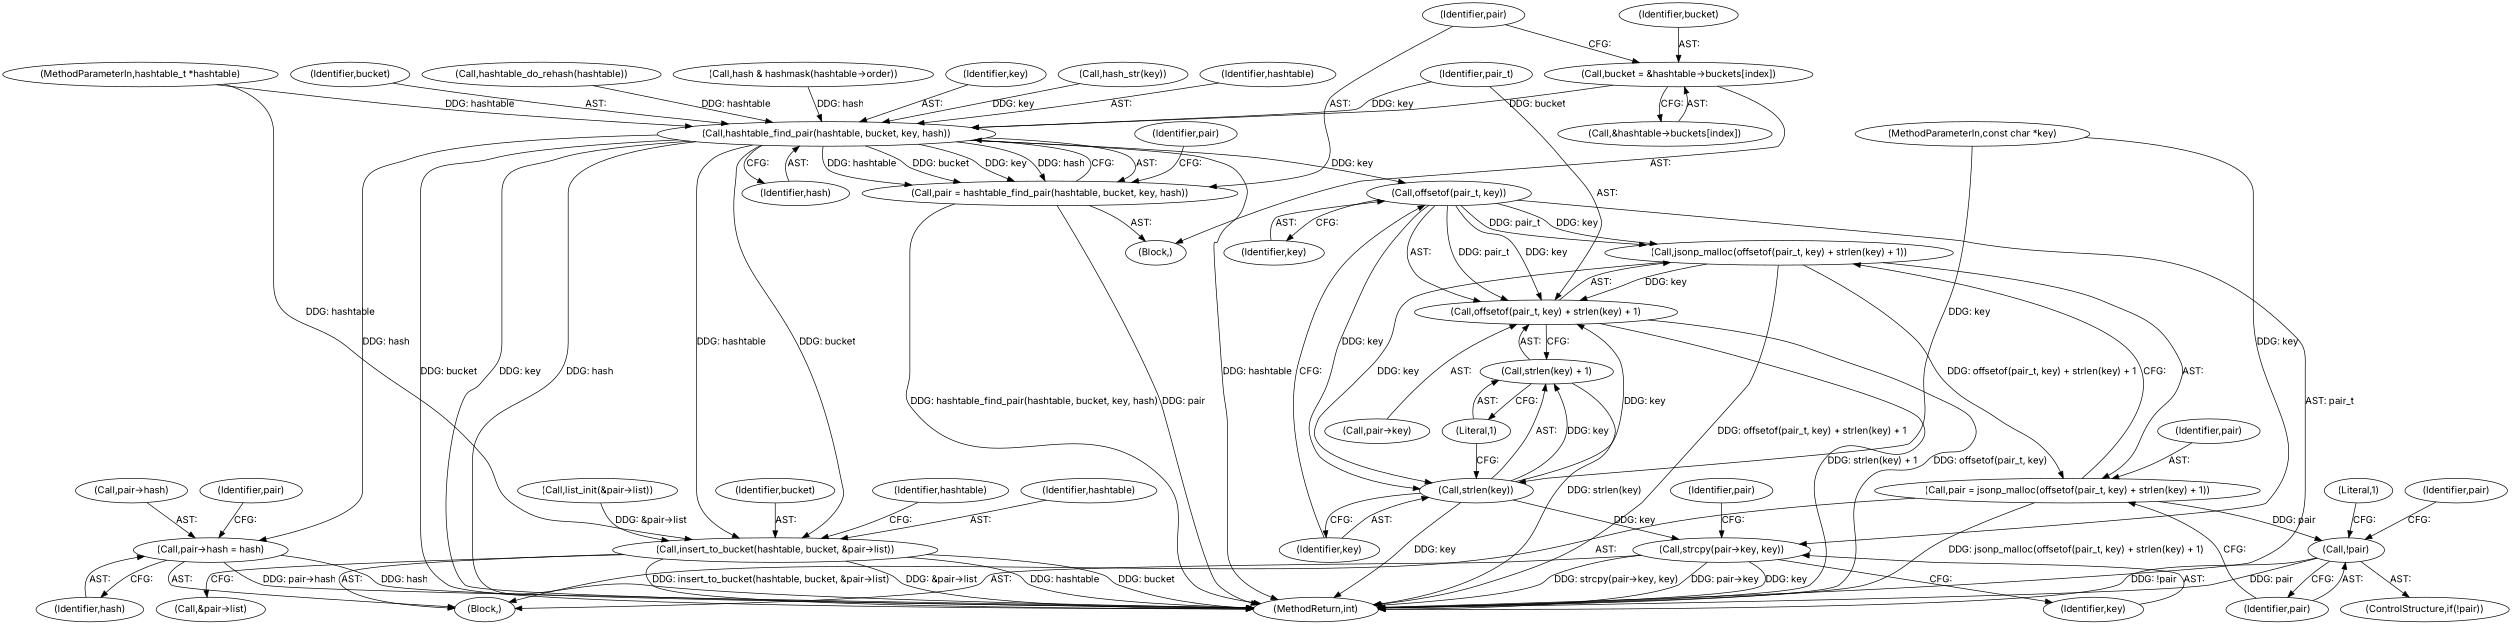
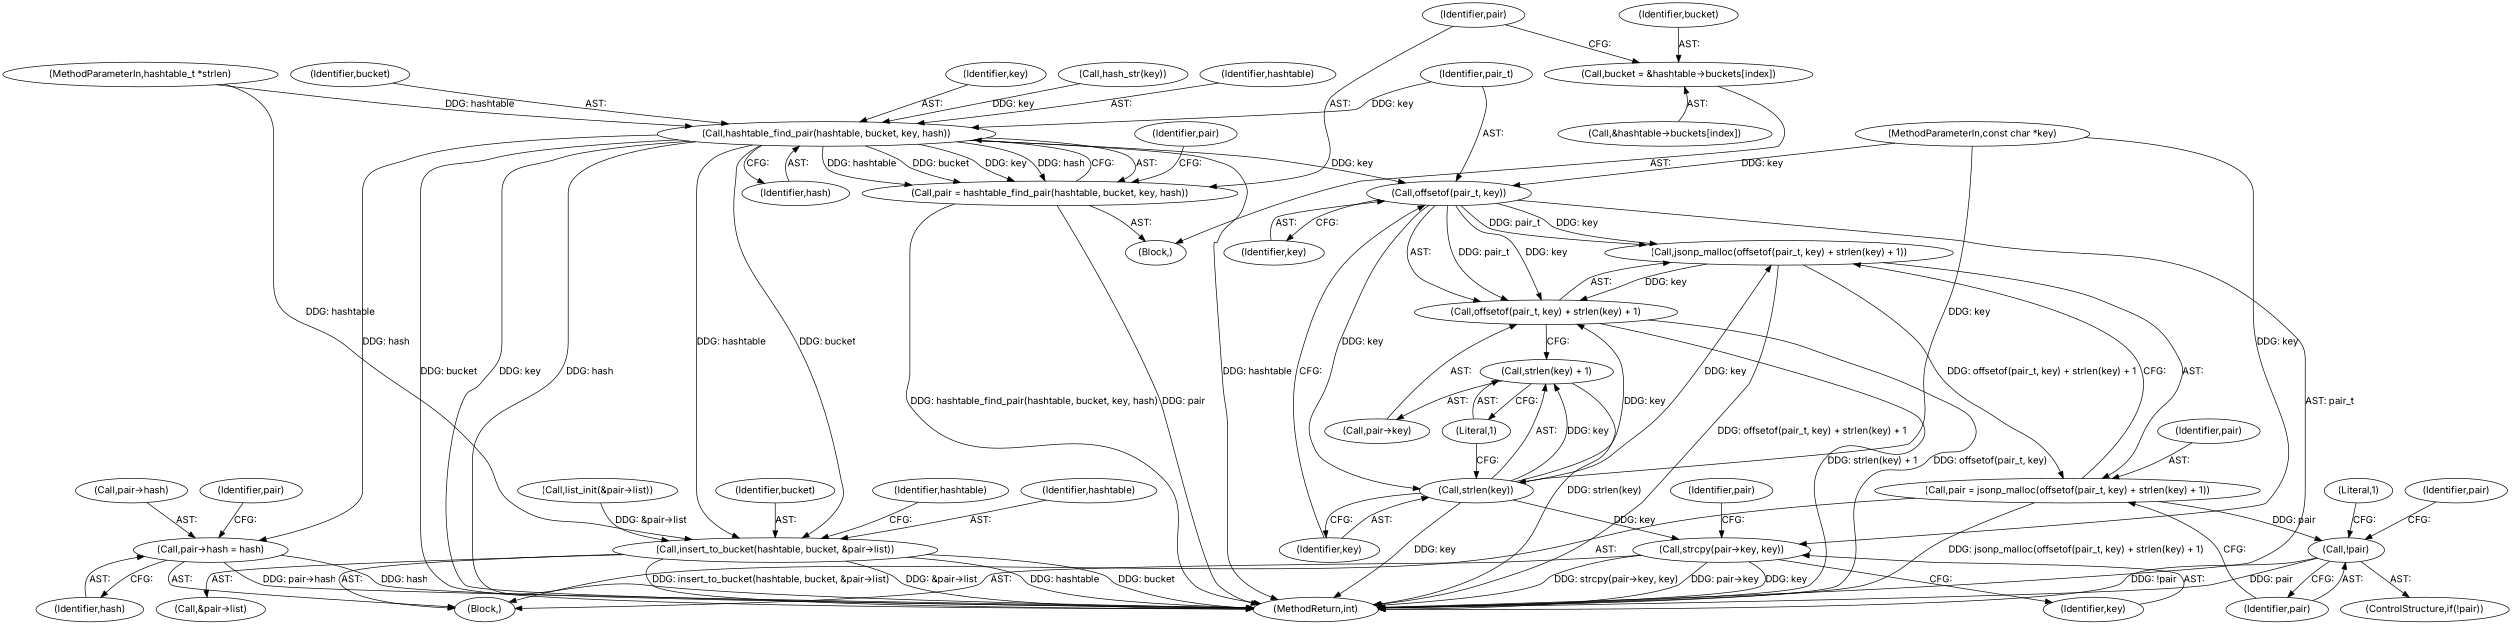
  digraph {
    fontname=Inter
    node [fontname=Inter]
    edge [fontname=Inter]
    n1 [label="(Call,bucket = &hashtable->buckets[index])"]
    n2 [label="(Call,hashtable_find_pair(hashtable, bucket, key, hash))"]
    n3 [label="(Block,)"]
    n4 [label="(Call,&hashtable->buckets[index])"]
    n5 [label="(MethodReturn,int)"]
    n6 [label="(Call,pair = hashtable_find_pair(hashtable, bucket, key, hash))"]
    n7 [label="(Call,offsetof(pair_t, key))"]
    n8 [label="(Call,pair->hash = hash)"]
    n9 [label="(Call,insert_to_bucket(hashtable, bucket, &pair->list))"]
    n10 [label="(Identifier,hash)"]
    n11 [label="(Call,jsonp_malloc(offsetof(pair_t, key) + strlen(key) + 1))"]
    n12 [label="(Call,offsetof(pair_t, key) + strlen(key) + 1)"]
    n13 [label="(Call,strlen(key))"]
    n14 [label="(Identifier,key)"]
    n15 [label="(Block,)"]
    n16 [label="(Identifier,hash)"]
    n17 [label="(Call,&pair->list)"]
    n18 [label="(Call,pair = jsonp_malloc(offsetof(pair_t, key) + strlen(key) + 1))"]
    n19 [label="(Call,strlen(key) + 1)"]
    n20 [label="(Call,strcpy(pair->key, key))"]
    n21 [label="(Identifier,key)"]
    n22 [label="(Call,!pair)"]
    n23 [label="(Identifier,pair)"]
    n24 [label="(ControlStructure,if(!pair))"]
    n25 [label="(Literal,1)"]
    n26 [label="(Identifier,key)"]
    n27 [label="(Identifier,pair)"]
    n28 [label="(Identifier,bucket)"]
    n29 [label="(Identifier,pair_t)"]
    n30 [label="(Identifier,pair)"]
    n31 [label="(Call,pair->hash)"]
    n32 [label="(Identifier,bucket)"]
    n33 [label="(Literal,1)"]
-   n34 [label="(Call,hashtable_do_rehash(hashtable))"]
-   n35 [label="(Call,hash & hashmask(hashtable->order))"]
    n36 [label="(Identifier,pair)"]
    n37 [label="(Identifier,hashtable)"]
    n38 [label="(Identifier,pair)"]
    n39 [label="(Call,pair->key)"]
    n40 [label="(Identifier,key)"]
    n41 [label="(Identifier,hashtable)"]
    n42 [label="(Identifier,bucket)"]
    n43 [label="(Identifier,pair)"]
    n44 [label="(Call,hash_str(key))"]
-   n45 [label="(MethodParameterIn,hashtable_t *hashtable)"]
+   n45 [label="(MethodParameterIn,hashtable_t *strlen)"]
    n46 [label="(MethodParameterIn,const char *key)"]
    n47 [label="(Identifier,hashtable)"]
    n48 [label="(Call,list_init(&pair->list))"]
    n49 [label="(Identifier,pair)"]
-   n1 -> n2 [label="DDG: bucket"]
    n1 -> n3 [label="AST: "]
-   n1 -> n4 [label="CFG: "]
    n2 -> n5 [label="DDG: bucket"]
    n2 -> n5 [label="DDG: key"]
    n2 -> n5 [label="DDG: hash"]
    n2 -> n5 [label="DDG: hashtable"]
    n2 -> n6 [label="AST: "]
    n2 -> n6 [label="DDG: hashtable"]
    n2 -> n6 [label="DDG: bucket"]
    n2 -> n6 [label="DDG: key"]
    n2 -> n6 [label="DDG: hash"]
    n2 -> n7 [label="DDG: key"]
    n2 -> n8 [label="DDG: hash"]
    n2 -> n9 [label="DDG: hashtable"]
    n2 -> n9 [label="DDG: bucket"]
    n2 -> n10 [label="CFG: "]
    n4 -> n1 [label="AST: "]
    n6 -> n2 [label="CFG: "]
    n6 -> n3 [label="AST: "]
    n6 -> n5 [label="DDG: hashtable_find_pair(hashtable, bucket, key, hash)"]
    n6 -> n5 [label="DDG: pair"]
    n7 -> n5 [label="AST: pair_t"]
    n7 -> n11 [label="DDG: pair_t"]
    n7 -> n11 [label="DDG: key"]
    n7 -> n12 [label="AST: "]
    n7 -> n12 [label="DDG: pair_t"]
    n7 -> n12 [label="DDG: key"]
    n7 -> n13 [label="DDG: key"]
    n7 -> n14 [label="CFG: "]
    n8 -> n5 [label="DDG: pair->hash"]
    n8 -> n5 [label="DDG: hash"]
    n8 -> n15 [label="AST: "]
    n8 -> n16 [label="CFG: "]
    n9 -> n5 [label="DDG: bucket"]
    n9 -> n5 [label="DDG: insert_to_bucket(hashtable, bucket, &pair->list)"]
    n9 -> n5 [label="DDG: &pair->list"]
    n9 -> n5 [label="DDG: hashtable"]
    n9 -> n15 [label="AST: "]
-   n9 -> n17 [label="CFG: "]
+   n9 -> n17 [label="AST: "]
    n10 -> n2 [label="AST: "]
    n11 -> n5 [label="DDG: offsetof(pair_t, key) + strlen(key) + 1"]
    n11 -> n12 [label="DDG: key"]
    n11 -> n18 [label="AST: "]
    n11 -> n18 [label="DDG: offsetof(pair_t, key) + strlen(key) + 1"]
    n12 -> n5 [label="DDG: offsetof(pair_t, key)"]
    n12 -> n5 [label="DDG: strlen(key) + 1"]
    n12 -> n11 [label="AST: "]
    n12 -> n19 [label="CFG: "]
    n13 -> n5 [label="DDG: key"]
-   n11 -> n13 [label="DDG: key"]
+   n13 -> n11 [label="DDG: key"]
    n13 -> n12 [label="DDG: key"]
    n13 -> n19 [label="AST: "]
    n13 -> n19 [label="DDG: key"]
    n13 -> n20 [label="DDG: key"]
    n13 -> n21 [label="CFG: "]
    n14 -> n7 [label="AST: "]
    n16 -> n8 [label="AST: "]
    n18 -> n5 [label="DDG: jsonp_malloc(offsetof(pair_t, key) + strlen(key) + 1)"]
    n18 -> n11 [label="CFG: "]
    n18 -> n15 [label="AST: "]
    n18 -> n22 [label="DDG: pair"]
    n19 -> n5 [label="DDG: strlen(key)"]
-   n19 -> n12 [label="AST: "]
+   n19 -> n39 [label="AST: "]
    n19 -> n25 [label="CFG: "]
    n20 -> n5 [label="DDG: key"]
    n20 -> n5 [label="DDG: strcpy(pair->key, key)"]
    n20 -> n5 [label="DDG: pair->key"]
    n20 -> n15 [label="AST: "]
    n20 -> n26 [label="CFG: "]
    n21 -> n7 [label="CFG: "]
    n21 -> n13 [label="AST: "]
    n22 -> n5 [label="DDG: pair"]
    n22 -> n5 [label="DDG: !pair"]
    n22 -> n23 [label="CFG: "]
    n22 -> n24 [label="AST: "]
    n23 -> n18 [label="CFG: "]
    n23 -> n22 [label="AST: "]
    n25 -> n13 [label="CFG: "]
    n25 -> n19 [label="AST: "]
    n26 -> n20 [label="AST: "]
    n27 -> n20 [label="CFG: "]
    n28 -> n9 [label="AST: "]
    n29 -> n2 [label="DDG: key"]
-   n29 -> n12 [label="AST: "]
+   n29 -> n7 [label="AST: "]
    n30 -> n18 [label="AST: "]
    n31 -> n8 [label="AST: "]
    n32 -> n2 [label="AST: "]
    n33 -> n22 [label="CFG: "]
-   n34 -> n2 [label="DDG: hashtable"]
-   n35 -> n2 [label="DDG: hash"]
    n36 -> n22 [label="CFG: "]
    n37 -> n9 [label="CFG: "]
    n38 -> n6 [label="CFG: "]
    n39 -> n12 [label="AST: "]
    n40 -> n2 [label="AST: "]
    n41 -> n9 [label="AST: "]
    n42 -> n1 [label="AST: "]
    n43 -> n8 [label="CFG: "]
    n44 -> n2 [label="DDG: key"]
    n45 -> n2 [label="DDG: hashtable"]
    n45 -> n9 [label="DDG: hashtable"]
+   n46 -> n7 [label="DDG: key"]
    n46 -> n13 [label="DDG: key"]
    n46 -> n20 [label="DDG: key"]
    n47 -> n2 [label="AST: "]
    n48 -> n9 [label="DDG: &pair->list"]
    n49 -> n1 [label="CFG: "]
    n49 -> n6 [label="AST: "]
  }
